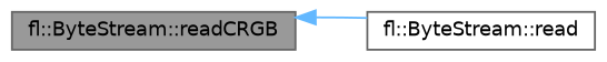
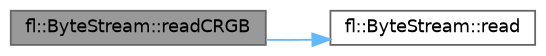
  digraph {
    rankdir=LR
    node [fontname=Helvetica fontsize=10 shape=box style=filled]
    n1 [color=gray40 fillcolor=grey60 fontcolor=black height=0.2 label="fl::ByteStream::readCRGB" width=0.4]
    n2 [color=grey40 fillcolor=white height=0.2 label="fl::ByteStream::read" width=0.4]
-   n2 -> n1 [color=steelblue1 fontname=Helvetica fontsize=10 labelfontname=Helvetica labelfontsize=10 style=solid]
+   n1 -> n2 [color=steelblue1 fontname=Helvetica fontsize=10 labelfontname=Helvetica labelfontsize=10 style=solid]
  }
